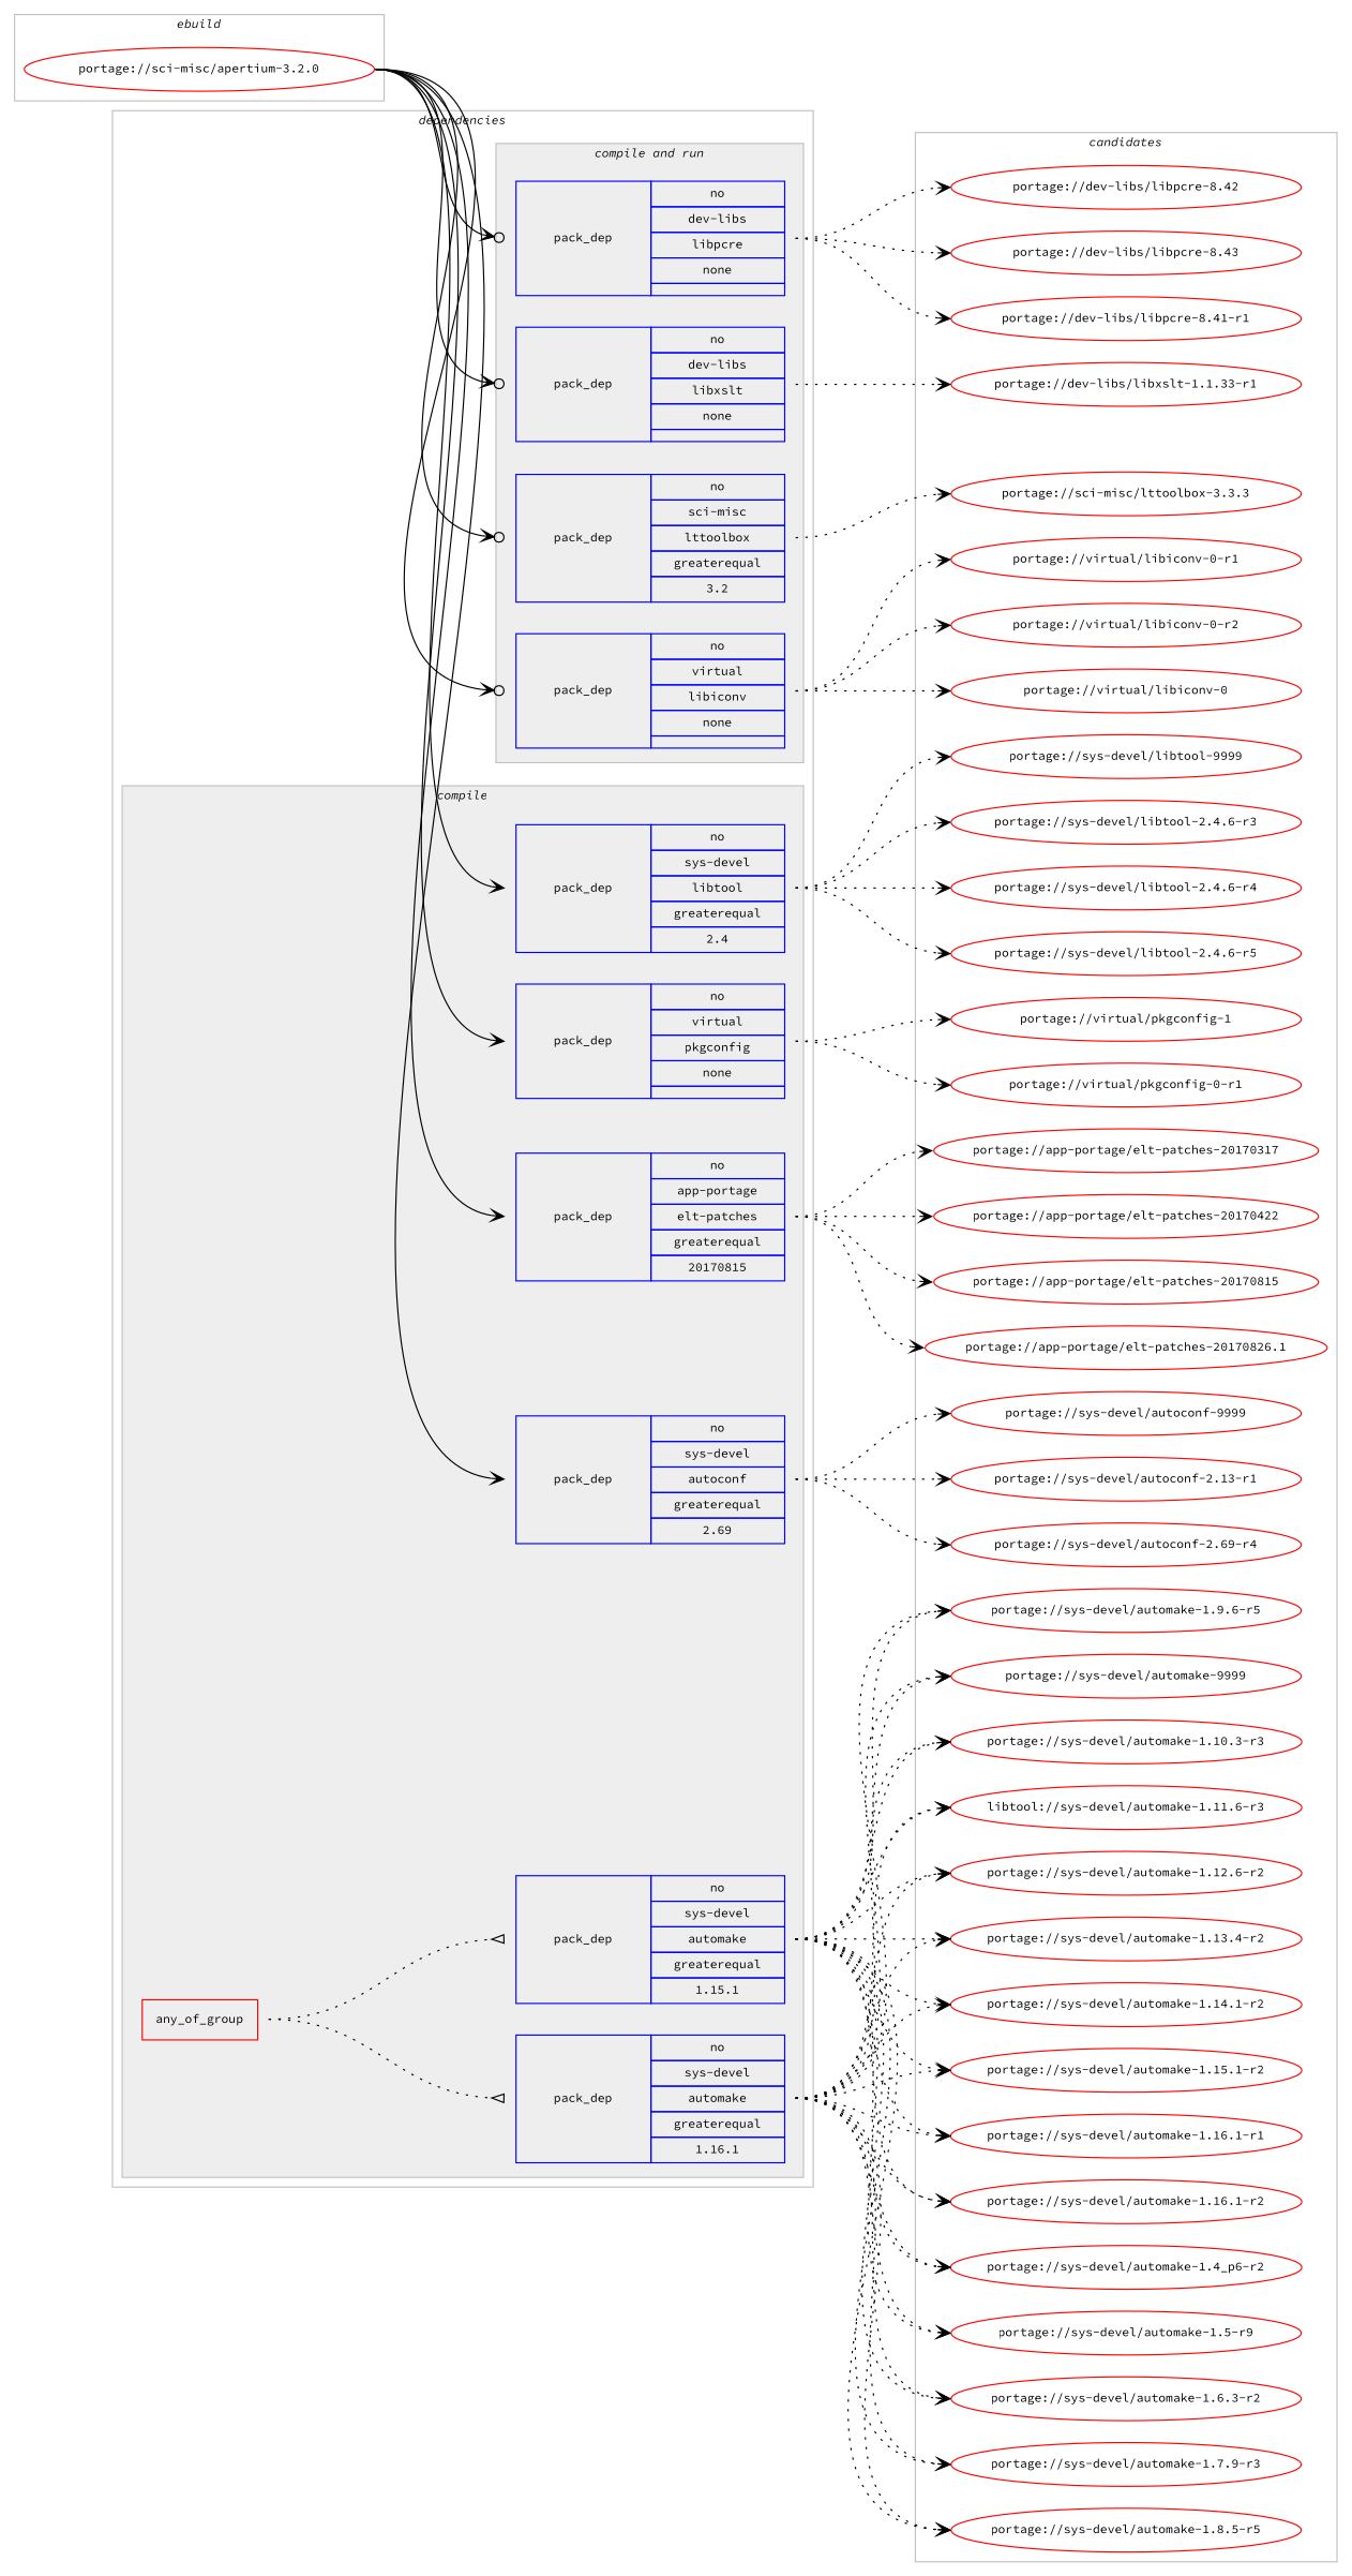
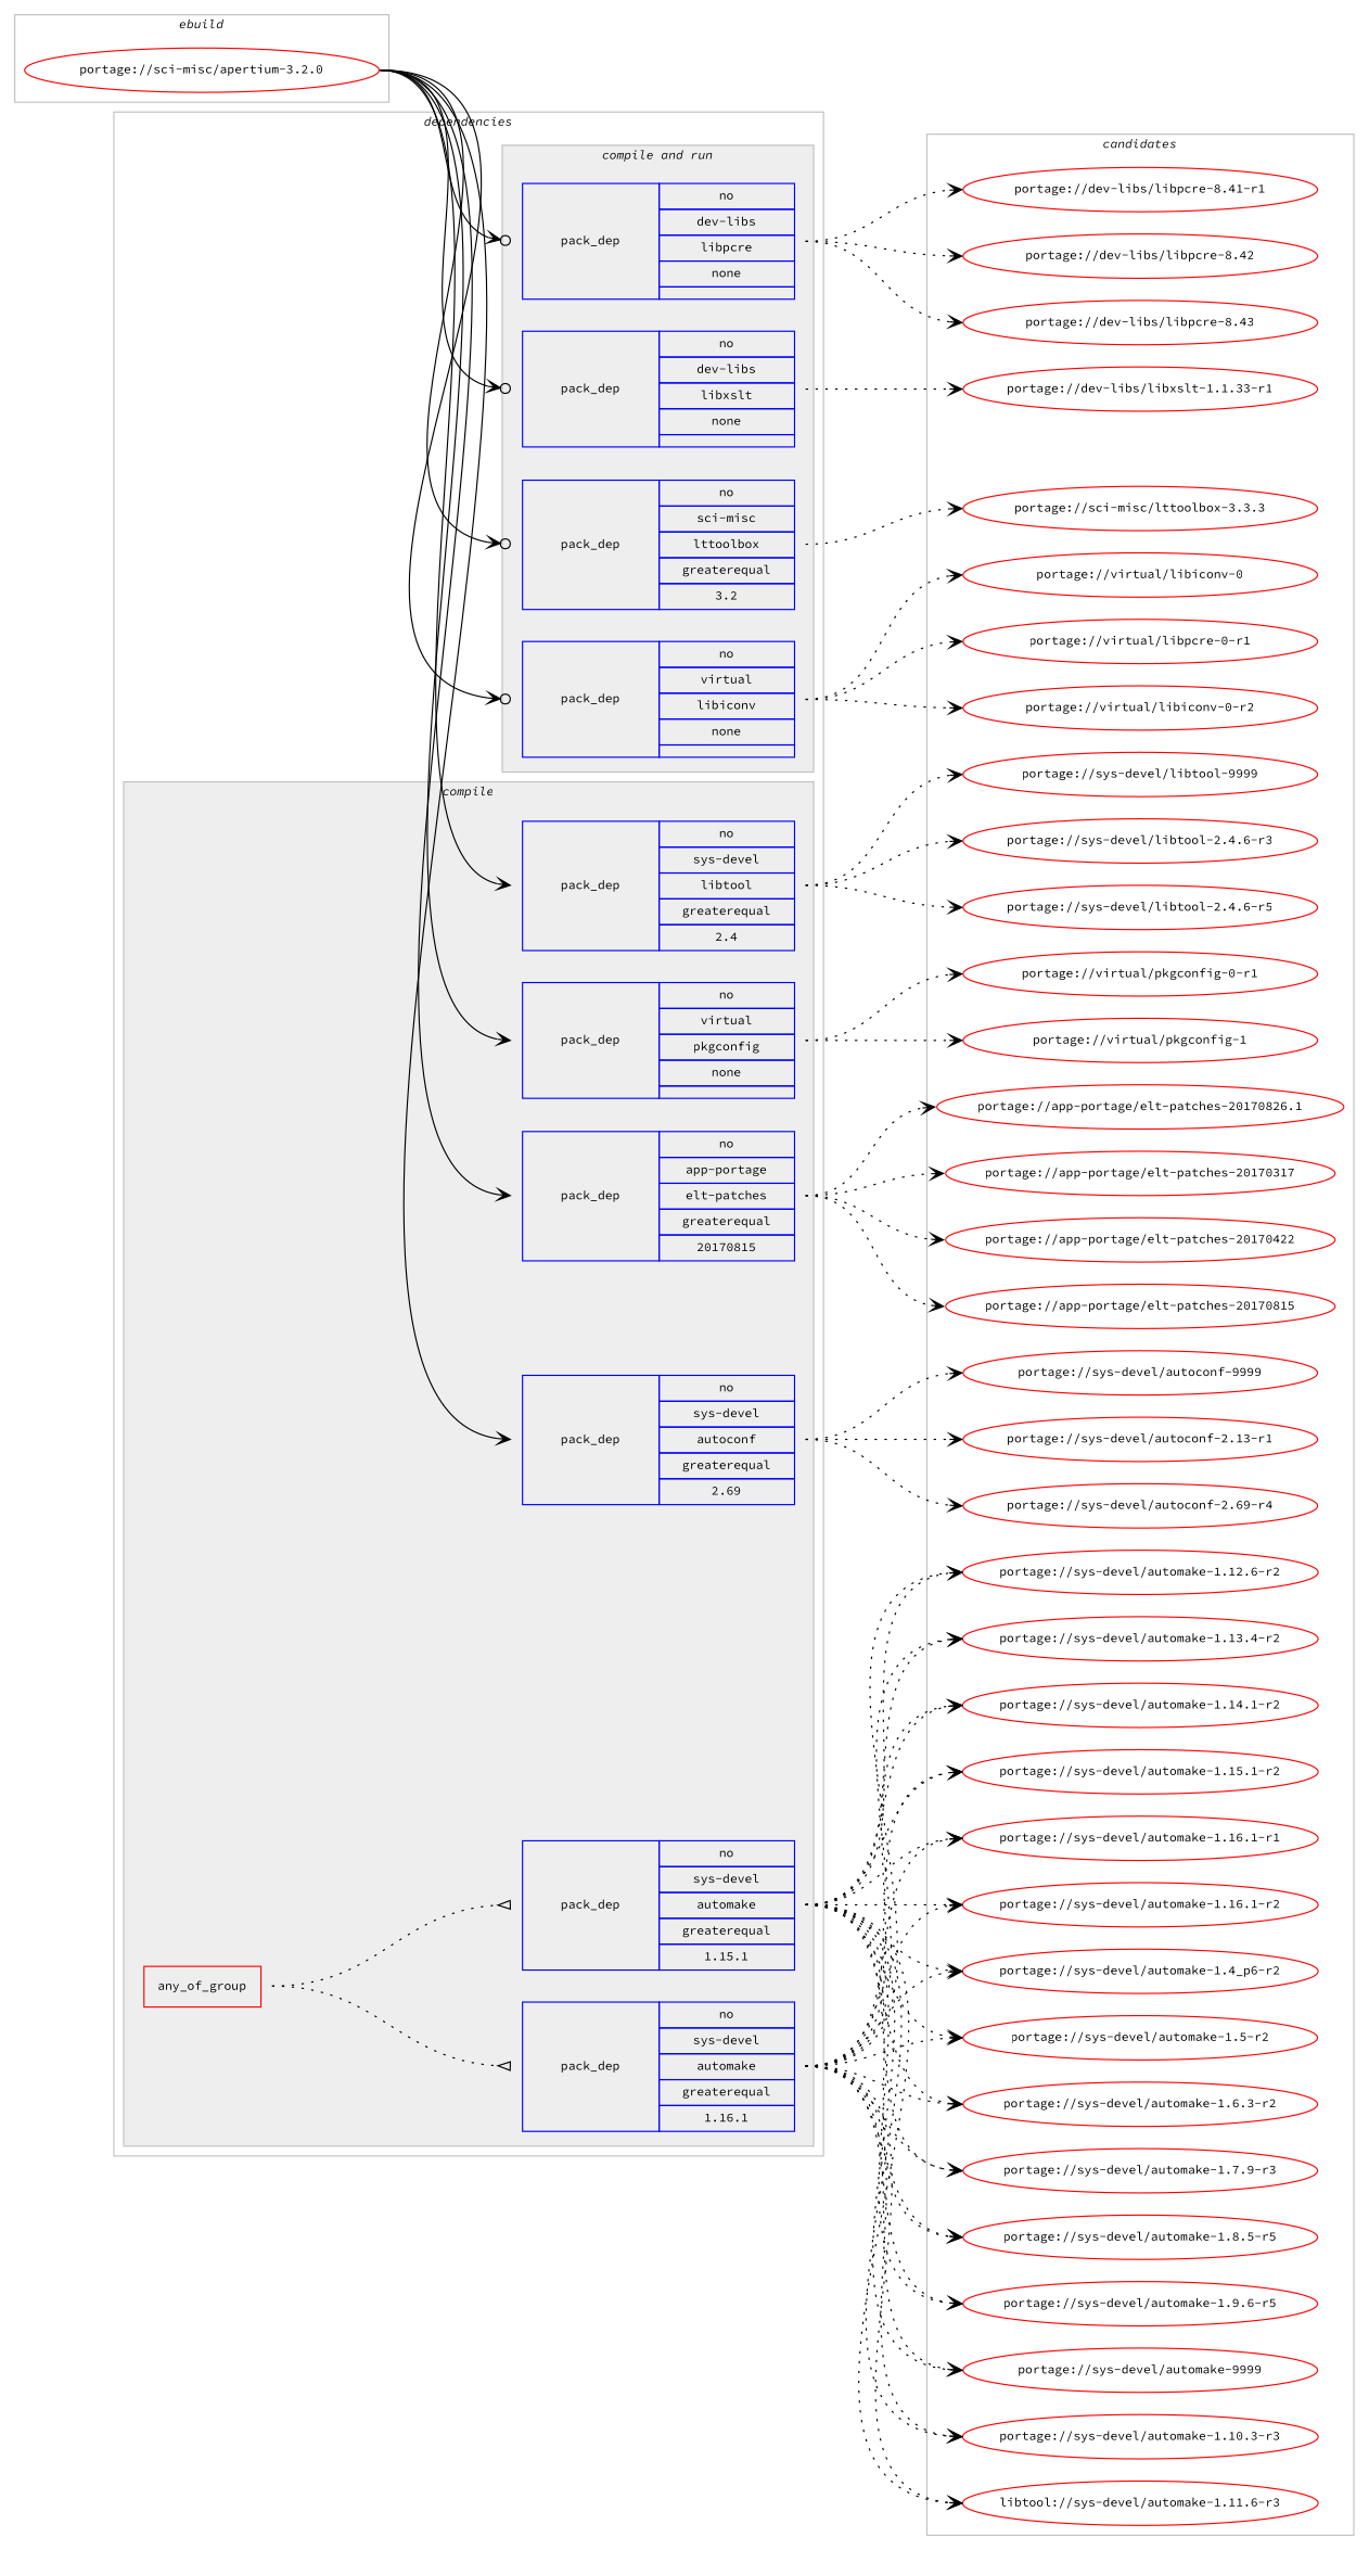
  digraph {
    compound=true
    concentrate=true
    fontname="Source Code Pro"
    fontsize=10
    newrank=true
    rankdir=LR
    ranksep=1.5
    node [color=red fontname="Source Code Pro" fontsize=10]
    edge [arrowhead=vee fontname="Source Code Pro" headport=w style=dotted tailport=e weight=100]
    n1 [label="portage://sci-misc/apertium-3.2.0" width=4]
    n2 [color=blue label=<<TABLE BORDER="0" CELLBORDER="1" CELLSPACING="0" CELLPADDING="4" WIDTH="220"><TR><TD ROWSPAN="6" CELLPADDING="30">pack_dep</TD></TR><TR><TD WIDTH="110">no</TD></TR><TR><TD>sys-devel</TD></TR><TR><TD>automake</TD></TR><TR><TD>greaterequal</TD></TR><TR><TD>1.16.1</TD></TR></TABLE>> shape=none]
    n3 [color=blue label=<<TABLE BORDER="0" CELLBORDER="1" CELLSPACING="0" CELLPADDING="4" WIDTH="220"><TR><TD ROWSPAN="6" CELLPADDING="30">pack_dep</TD></TR><TR><TD WIDTH="110">no</TD></TR><TR><TD>sys-devel</TD></TR><TR><TD>automake</TD></TR><TR><TD>greaterequal</TD></TR><TR><TD>1.15.1</TD></TR></TABLE>> shape=none]
    n4 [label=<<TABLE BORDER="0" CELLBORDER="1" CELLSPACING="0" CELLPADDING="4"><TR><TD CELLPADDING="10">any_of_group</TD></TR></TABLE>> shape=none]
    n5 [color=blue label=<<TABLE BORDER="0" CELLBORDER="1" CELLSPACING="0" CELLPADDING="4" WIDTH="220"><TR><TD ROWSPAN="6" CELLPADDING="30">pack_dep</TD></TR><TR><TD WIDTH="110">no</TD></TR><TR><TD>app-portage</TD></TR><TR><TD>elt-patches</TD></TR><TR><TD>greaterequal</TD></TR><TR><TD>20170815</TD></TR></TABLE>> shape=none]
    n6 [color=blue label=<<TABLE BORDER="0" CELLBORDER="1" CELLSPACING="0" CELLPADDING="4" WIDTH="220"><TR><TD ROWSPAN="6" CELLPADDING="30">pack_dep</TD></TR><TR><TD WIDTH="110">no</TD></TR><TR><TD>sys-devel</TD></TR><TR><TD>autoconf</TD></TR><TR><TD>greaterequal</TD></TR><TR><TD>2.69</TD></TR></TABLE>> shape=none]
    n7 [color=blue label=<<TABLE BORDER="0" CELLBORDER="1" CELLSPACING="0" CELLPADDING="4" WIDTH="220"><TR><TD ROWSPAN="6" CELLPADDING="30">pack_dep</TD></TR><TR><TD WIDTH="110">no</TD></TR><TR><TD>sys-devel</TD></TR><TR><TD>libtool</TD></TR><TR><TD>greaterequal</TD></TR><TR><TD>2.4</TD></TR></TABLE>> shape=none]
    n8 [color=blue label=<<TABLE BORDER="0" CELLBORDER="1" CELLSPACING="0" CELLPADDING="4" WIDTH="220"><TR><TD ROWSPAN="6" CELLPADDING="30">pack_dep</TD></TR><TR><TD WIDTH="110">no</TD></TR><TR><TD>virtual</TD></TR><TR><TD>pkgconfig</TD></TR><TR><TD>none</TD></TR><TR><TD></TD></TR></TABLE>> shape=none]
    n9 [color=blue label=<<TABLE BORDER="0" CELLBORDER="1" CELLSPACING="0" CELLPADDING="4" WIDTH="220"><TR><TD ROWSPAN="6" CELLPADDING="30">pack_dep</TD></TR><TR><TD WIDTH="110">no</TD></TR><TR><TD>dev-libs</TD></TR><TR><TD>libpcre</TD></TR><TR><TD>none</TD></TR><TR><TD></TD></TR></TABLE>> shape=none]
    n10 [color=blue label=<<TABLE BORDER="0" CELLBORDER="1" CELLSPACING="0" CELLPADDING="4" WIDTH="220"><TR><TD ROWSPAN="6" CELLPADDING="30">pack_dep</TD></TR><TR><TD WIDTH="110">no</TD></TR><TR><TD>dev-libs</TD></TR><TR><TD>libxslt</TD></TR><TR><TD>none</TD></TR><TR><TD></TD></TR></TABLE>> shape=none]
    n11 [color=blue label=<<TABLE BORDER="0" CELLBORDER="1" CELLSPACING="0" CELLPADDING="4" WIDTH="220"><TR><TD ROWSPAN="6" CELLPADDING="30">pack_dep</TD></TR><TR><TD WIDTH="110">no</TD></TR><TR><TD>sci-misc</TD></TR><TR><TD>lttoolbox</TD></TR><TR><TD>greaterequal</TD></TR><TR><TD>3.2</TD></TR></TABLE>> shape=none]
    n12 [color=blue label=<<TABLE BORDER="0" CELLBORDER="1" CELLSPACING="0" CELLPADDING="4" WIDTH="220"><TR><TD ROWSPAN="6" CELLPADDING="30">pack_dep</TD></TR><TR><TD WIDTH="110">no</TD></TR><TR><TD>virtual</TD></TR><TR><TD>libiconv</TD></TR><TR><TD>none</TD></TR><TR><TD></TD></TR></TABLE>> shape=none]
    n13 [label="portage://sys-devel/automake-1.10.3-r3" width=4]
    n14 [label="libtool://sys-devel/automake-1.11.6-r3" width=4]
    n15 [label="portage://sys-devel/automake-1.12.6-r2" width=4]
    n16 [label="portage://sys-devel/automake-1.13.4-r2" width=4]
    n17 [label="portage://sys-devel/automake-1.14.1-r2" width=4]
    n18 [label="portage://sys-devel/automake-1.15.1-r2" width=4]
    n19 [label="portage://sys-devel/automake-1.16.1-r1" width=4]
    n20 [label="portage://sys-devel/automake-1.16.1-r2" width=4]
    n21 [label="portage://sys-devel/automake-1.4_p6-r2" width=4]
-   n22 [label="portage://sys-devel/automake-1.5-r9" width=4]
+   n22 [label="portage://sys-devel/automake-1.5-r2" width=4]
    n23 [label="portage://sys-devel/automake-1.6.3-r2" width=4]
    n24 [label="portage://sys-devel/automake-1.7.9-r3" width=4]
    n25 [label="portage://sys-devel/automake-1.8.5-r5" width=4]
    n26 [label="portage://sys-devel/automake-1.9.6-r5" width=4]
    n27 [label="portage://sys-devel/automake-9999" width=4]
    n28 [label="portage://app-portage/elt-patches-20170317" width=4]
    n29 [label="portage://app-portage/elt-patches-20170422" width=4]
    n30 [label="portage://app-portage/elt-patches-20170815" width=4]
    n31 [label="portage://app-portage/elt-patches-20170826.1" width=4]
    n32 [label="portage://sys-devel/autoconf-2.13-r1" width=4]
    n33 [label="portage://sys-devel/autoconf-2.69-r4" width=4]
    n34 [label="portage://sys-devel/autoconf-9999" width=4]
    n35 [label="portage://sys-devel/libtool-2.4.6-r3" width=4]
-   n36 [label="portage://sys-devel/libtool-2.4.6-r4" width=4]
    n37 [label="portage://sys-devel/libtool-2.4.6-r5" width=4]
    n38 [label="portage://sys-devel/libtool-9999" width=4]
    n39 [label="portage://virtual/pkgconfig-0-r1" width=4]
    n40 [label="portage://virtual/pkgconfig-1" width=4]
    n41 [label="portage://dev-libs/libpcre-8.41-r1" width=4]
    n42 [label="portage://dev-libs/libpcre-8.42" width=4]
    n43 [label="portage://dev-libs/libpcre-8.43" width=4]
    n44 [label="portage://dev-libs/libxslt-1.1.33-r1" width=4]
    n45 [label="portage://sci-misc/lttoolbox-3.3.3" width=4]
    n46 [label="portage://virtual/libiconv-0" width=4]
-   n47 [label="portage://virtual/libiconv-0-r1" width=4]
+   n47 [label="portage://virtual/libpcre-0-r1" width=4]
    n48 [label="portage://virtual/libiconv-0-r2" width=4]
    subgraph cluster_1 {
      color=gray
      label=<<i>ebuild</i>>
      rank=same
      n1
    }
    subgraph cluster_2 {
      color=gray
      label=<<i>dependencies</i>>
      subgraph cluster_3 {
        color=gray
        fillcolor="#eeeeee"
        label=<<i>compile</i>>
        style=filled
        subgraph sub_4 {
          color=gray
          fillcolor="#eeeeee"
          label=<<i>compile</i>>
          style=filled
          n4
          subgraph sub_5 {
            color=gray
            fillcolor="#eeeeee"
            label=<<i>compile</i>>
            style=filled
            n2
          }
          subgraph sub_6 {
            color=gray
            fillcolor="#eeeeee"
            label=<<i>compile</i>>
            style=filled
            n3
          }
        }
        subgraph sub_7 {
          color=gray
          fillcolor="#eeeeee"
          label=<<i>compile</i>>
          style=filled
          n5
        }
        subgraph sub_8 {
          color=gray
          fillcolor="#eeeeee"
          label=<<i>compile</i>>
          style=filled
          n6
        }
        subgraph sub_9 {
          color=gray
          fillcolor="#eeeeee"
          label=<<i>compile</i>>
          style=filled
          n7
        }
        subgraph sub_10 {
          color=gray
          fillcolor="#eeeeee"
          label=<<i>compile</i>>
          style=filled
          n8
        }
      }
      subgraph cluster_11 {
        color=gray
        fillcolor="#eeeeee"
        label=<<i>compile and run</i>>
        style=filled
        subgraph sub_12 {
          color=gray
          fillcolor="#eeeeee"
          label=<<i>compile and run</i>>
          style=filled
          n9
        }
        subgraph sub_13 {
          color=gray
          fillcolor="#eeeeee"
          label=<<i>compile and run</i>>
          style=filled
          n10
        }
        subgraph sub_14 {
          color=gray
          fillcolor="#eeeeee"
          label=<<i>compile and run</i>>
          style=filled
          n11
        }
        subgraph sub_15 {
          color=gray
          fillcolor="#eeeeee"
          label=<<i>compile and run</i>>
          style=filled
          n12
        }
      }
      subgraph cluster_16 {
        color=gray
        fillcolor="#eeeeee"
        label=<<i>run</i>>
        style=filled
      }
    }
    subgraph cluster_17 {
      color=gray
      label=<<i>candidates</i>>
      rank=same
      subgraph sub_18 {
        color=black
        label=<<i>candidates</i>>
        nodesep=1
        rank=same
        n13
        n14
        n15
        n16
        n17
        n18
        n19
        n20
        n21
        n22
        n23
        n24
        n25
        n26
        n27
      }
      subgraph sub_19 {
        color=black
        label=<<i>candidates</i>>
        nodesep=1
        rank=same
        n13
        n14
        n15
        n16
        n17
        n18
        n19
        n20
        n21
        n22
        n23
        n24
        n25
        n26
        n27
      }
      subgraph sub_20 {
        color=black
        label=<<i>candidates</i>>
        nodesep=1
        rank=same
        n28
        n29
        n30
        n31
      }
      subgraph sub_21 {
        color=black
        label=<<i>candidates</i>>
        nodesep=1
        rank=same
        n32
        n33
        n34
      }
      subgraph sub_22 {
        color=black
        label=<<i>candidates</i>>
        nodesep=1
        rank=same
        n35
-       n36
        n37
        n38
      }
      subgraph sub_23 {
        color=black
        label=<<i>candidates</i>>
        nodesep=1
        rank=same
        n39
        n40
      }
      subgraph sub_24 {
        color=black
        label=<<i>candidates</i>>
        nodesep=1
        rank=same
        n41
        n42
        n43
      }
      subgraph sub_25 {
        color=black
        label=<<i>candidates</i>>
        nodesep=1
        rank=same
        n44
      }
      subgraph sub_26 {
        color=black
        label=<<i>candidates</i>>
        nodesep=1
        rank=same
        n45
      }
      subgraph sub_27 {
        color=black
        label=<<i>candidates</i>>
        nodesep=1
        rank=same
        n46
        n47
        n48
      }
    }
    n1 -> n5 [style=solid weight=20]
    n1 -> n6 [style=solid weight=20]
    n1 -> n7 [style=solid weight=20]
    n1 -> n8 [style=solid weight=20]
    n1 -> n9 [arrowhead=odotvee style=solid weight=20]
    n1 -> n10 [arrowhead=odotvee style=solid weight=20]
    n1 -> n11 [arrowhead=odotvee style=solid weight=20]
    n1 -> n12 [arrowhead=odotvee style=solid weight=20]
    n2 -> n13
    n2 -> n14
    n2 -> n15
    n2 -> n16
    n2 -> n17
    n2 -> n18
    n2 -> n19
    n2 -> n20
    n2 -> n21
    n2 -> n22
    n2 -> n23
    n2 -> n24
    n2 -> n25
    n2 -> n26
    n2 -> n27
    n3 -> n13
    n3 -> n14
    n3 -> n15
    n3 -> n16
    n3 -> n17
    n3 -> n18
    n3 -> n19
    n3 -> n20
    n3 -> n21
    n3 -> n22
    n3 -> n23
    n3 -> n24
    n3 -> n25
    n3 -> n26
    n3 -> n27
    n4 -> n2 [arrowhead=oinv weight=20]
    n4 -> n3 [arrowhead=oinv weight=20]
    n5 -> n28
    n5 -> n29
    n5 -> n30
    n5 -> n31
    n6 -> n32
    n6 -> n33
    n6 -> n34
    n7 -> n35
-   n7 -> n36
    n7 -> n37
    n7 -> n38
    n8 -> n39
    n8 -> n40
    n9 -> n41
    n9 -> n42
    n9 -> n43
    n10 -> n44
    n11 -> n45
    n12 -> n46
    n12 -> n47
    n12 -> n48
  }
